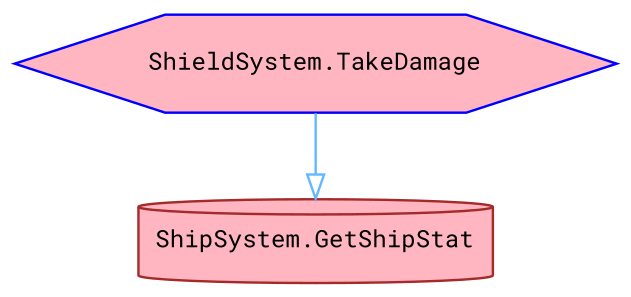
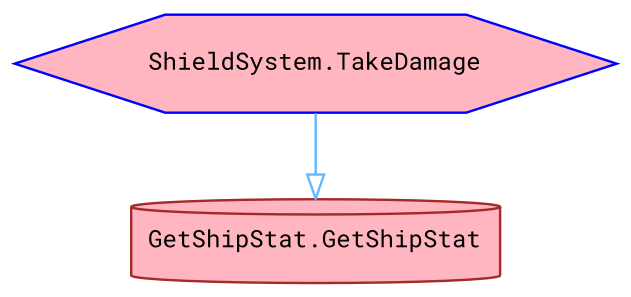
  digraph {
    rankdir=TB
    fontname="Roboto Mono"
    node [fillcolor=lightpink fontname="Roboto Mono" fontsize=10 margin=0.1 style=filled]
    n1 [color=blue fontcolor=black height=0.2 label="ShieldSystem.TakeDamage" width=0.4 shape=hexagon]
-   n2 [color=brown height=0.2 label="ShipSystem.GetShipStat" width=0.4 shape=cylinder]
+   n2 [color=brown height=0.2 label="GetShipStat.GetShipStat" width=0.4 shape=cylinder]
    n1 -> n2 [color=steelblue1 fontname="Roboto Mono" fontsize=10 labelfontname=Helvetica labelfontsize=10 style=solid arrowhead=onormal]
  }
